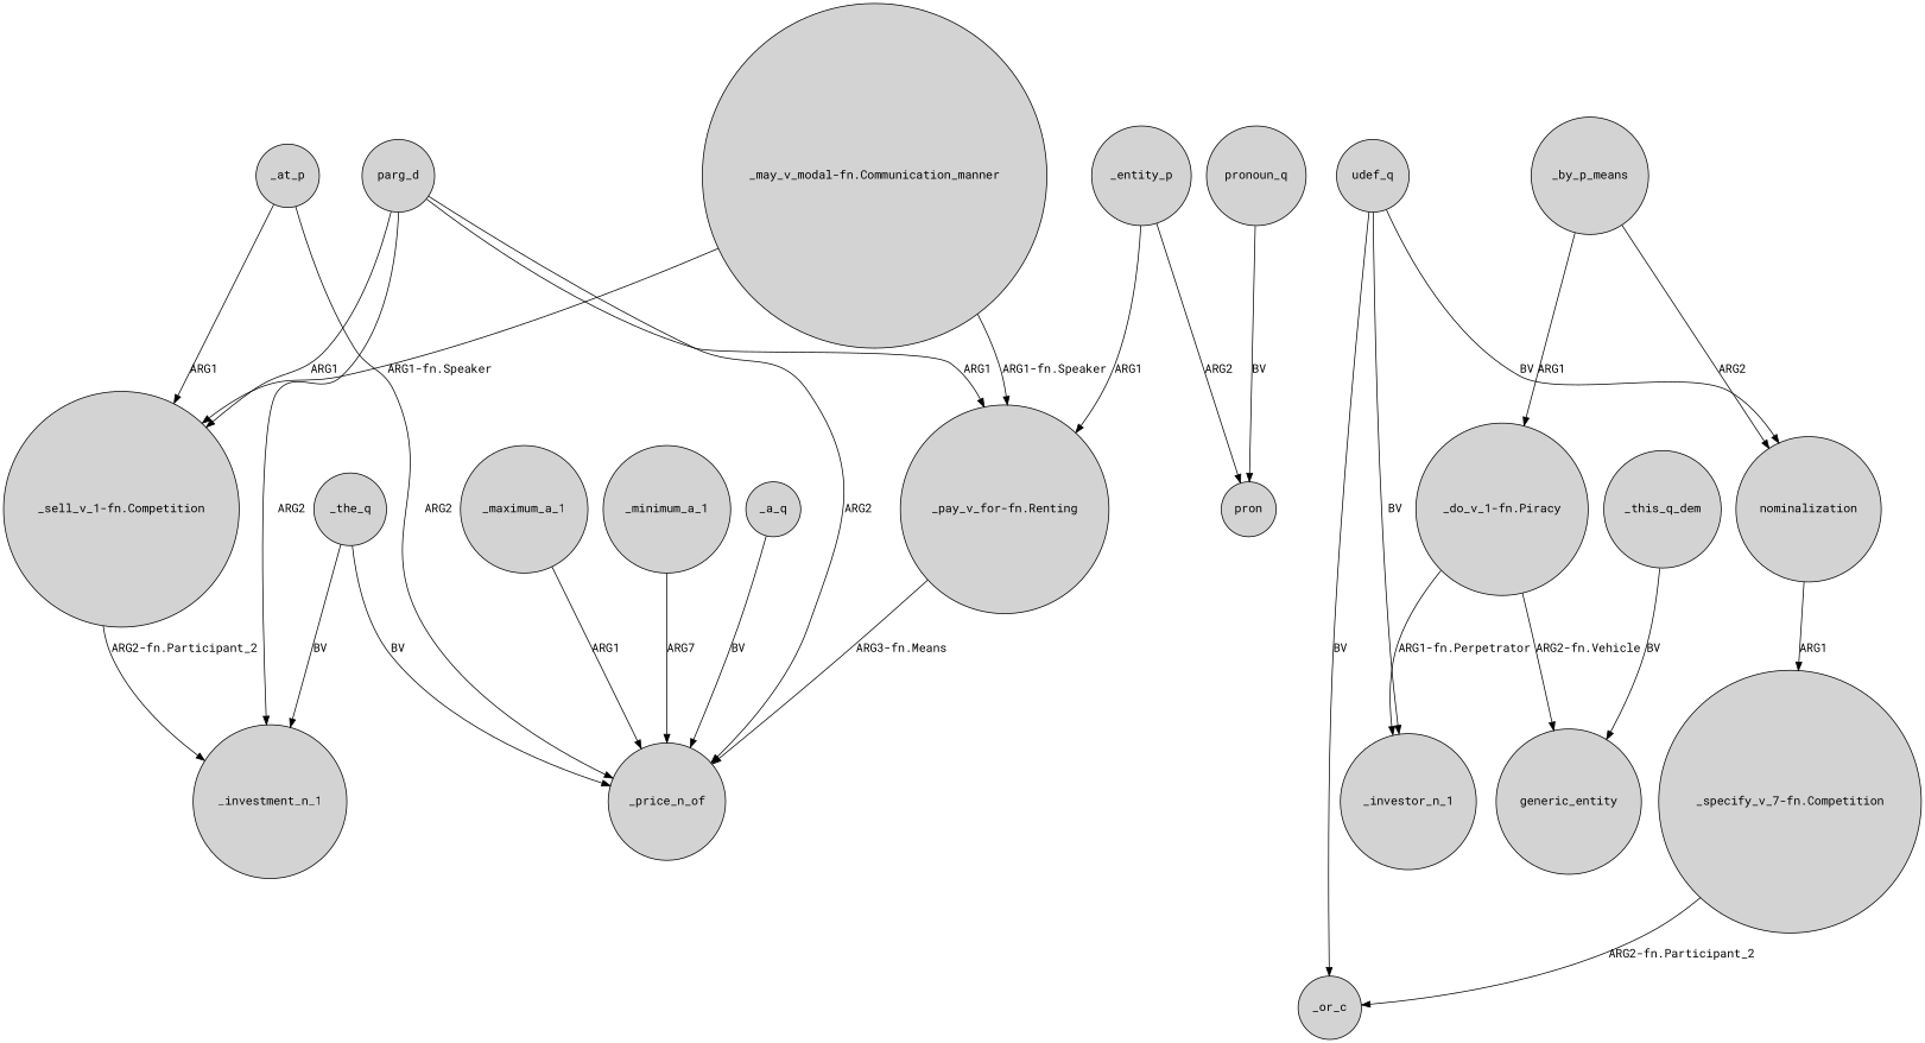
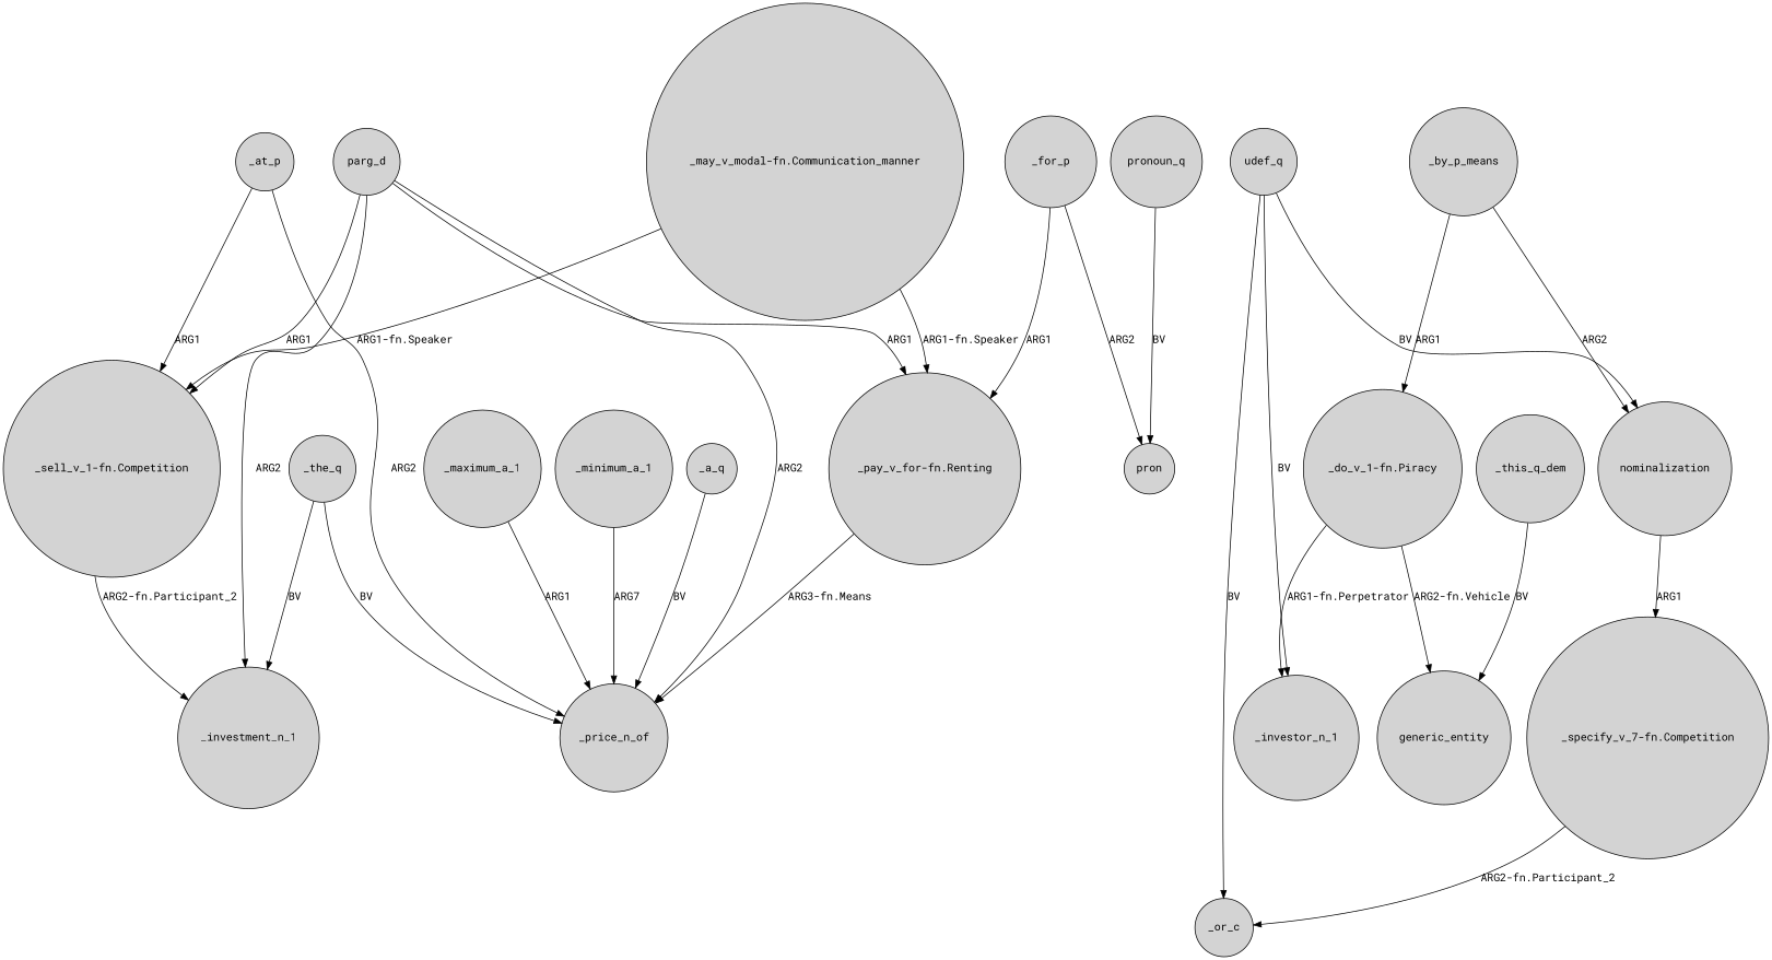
  digraph {
    fontname="Roboto Mono"
    node [fontname="Roboto Mono" shape=circle style=filled]
    edge [fontname="Roboto Mono"]
    parg_d
    "_pay_v_for-fn.Renting"
    "_sell_v_1-fn.Competition"
    _investment_n_1
    _price_n_of
    "_may_v_modal-fn.Communication_manner"
    udef_q
    nominalization
    _or_c
    _investor_n_1
    n11 [label="_specify_v_7-fn.Competition"]
    "_do_v_1-fn.Piracy"
    generic_entity
    _the_q
-   _for_p [label=_entity_p]
+   _for_p
    pron
    pronoun_q
    _this_q_dem
    _by_p_means
    _at_p
    _maximum_a_1
    _minimum_a_1
    _a_q
    parg_d -> "_pay_v_for-fn.Renting" [label=ARG1]
    parg_d -> "_sell_v_1-fn.Competition" [label=ARG1]
    parg_d -> _investment_n_1 [label=ARG2]
    parg_d -> _price_n_of [label=ARG2]
    "_pay_v_for-fn.Renting" -> _price_n_of [label="ARG3-fn.Means"]
    "_sell_v_1-fn.Competition" -> _investment_n_1 [label="ARG2-fn.Participant_2"]
    "_may_v_modal-fn.Communication_manner" -> "_pay_v_for-fn.Renting" [label="ARG1-fn.Speaker"]
    "_may_v_modal-fn.Communication_manner" -> "_sell_v_1-fn.Competition" [label="ARG1-fn.Speaker"]
    udef_q -> nominalization [label=BV]
    udef_q -> _or_c [label=BV]
    udef_q -> _investor_n_1 [label=BV]
    nominalization -> n11 [label=ARG1]
    n11 -> _or_c [label="ARG2-fn.Participant_2"]
    "_do_v_1-fn.Piracy" -> _investor_n_1 [label="ARG1-fn.Perpetrator"]
    "_do_v_1-fn.Piracy" -> generic_entity [label="ARG2-fn.Vehicle"]
    _the_q -> _investment_n_1 [label=BV]
    _the_q -> _price_n_of [label=BV]
    _for_p -> "_pay_v_for-fn.Renting" [label=ARG1]
    _for_p -> pron [label=ARG2]
    pronoun_q -> pron [label=BV]
    _this_q_dem -> generic_entity [label=BV]
    _by_p_means -> nominalization [label=ARG2]
    _by_p_means -> "_do_v_1-fn.Piracy" [label=ARG1]
    _at_p -> "_sell_v_1-fn.Competition" [label=ARG1]
    _at_p -> _price_n_of [label=ARG2]
    _maximum_a_1 -> _price_n_of [label=ARG1]
    _minimum_a_1 -> _price_n_of [label=ARG7]
    _a_q -> _price_n_of [label=BV]
  }
